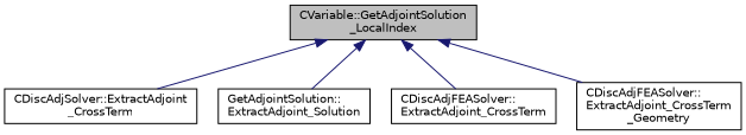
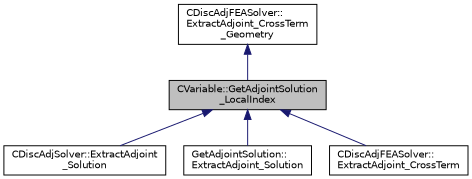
  digraph {
    rankdir=TB
    node [color=black fillcolor=white fontname=Helvetica fontsize=10 shape=record style=filled]
    edge [color=midnightblue dir=back fontname=Helvetica fontsize=10 labelfontname=Helvetica labelfontsize=10 style=solid]
    n1 [fillcolor=grey75 fontcolor=black height=0.2 label="CVariable::GetAdjointSolution\l_LocalIndex" width=0.4]
-   n2 [height=0.2 label="CDiscAdjSolver::ExtractAdjoint\l_CrossTerm" width=0.4]
+   n2 [height=0.2 label="CDiscAdjSolver::ExtractAdjoint\l_Solution" width=0.4]
    n3 [height=0.2 label="GetAdjointSolution::\lExtractAdjoint_Solution" width=0.4]
    n4 [height=0.2 label="CDiscAdjFEASolver::\lExtractAdjoint_CrossTerm" width=0.4]
    n5 [height=0.2 label="CDiscAdjFEASolver::\lExtractAdjoint_CrossTerm\l_Geometry" width=0.4]
    n1 -> n2
    n1 -> n3
    n1 -> n4
-   n1 -> n5
+   n5 -> n1
  }
